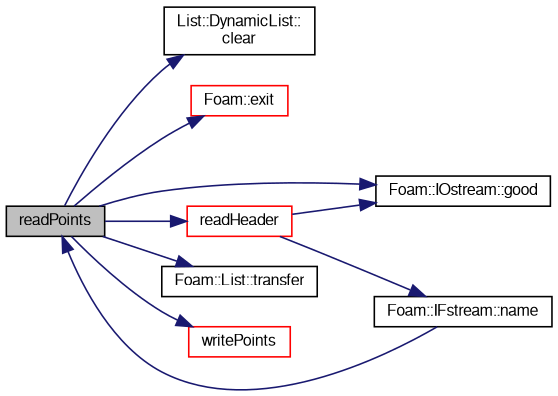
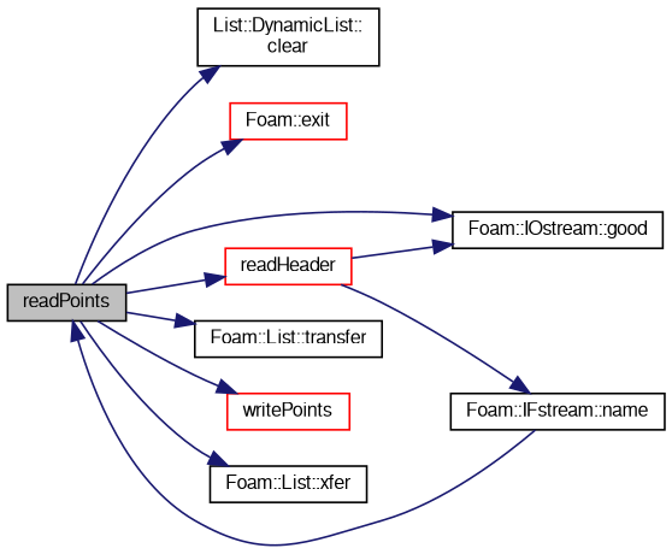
  digraph {
    rankdir=LR
    node [color=black fontname=FreeSans fontsize=10 shape=record]
    edge [color=midnightblue fontname=FreeSans fontsize=10 labelfontname=FreeSans labelfontsize=10 style=solid]
    n1 [fillcolor=grey75 fontcolor=black height=0.2 label=readPoints style=filled width=0.4]
    n2 [height=0.2 label="List::DynamicList::\lclear" width=0.4]
    n3 [color=red height=0.2 label="Foam::exit" width=0.4]
    n4 [height=0.2 label="Foam::IOstream::good" width=0.4]
    n5 [color=red height=0.2 label=readHeader width=0.4]
    n6 [height=0.2 label="Foam::List::transfer" width=0.4]
    n7 [color=red height=0.2 label=writePoints width=0.4]
+   n8 [height=0.2 label="Foam::List::xfer" width=0.4]
    n9 [height=0.2 label="Foam::IFstream::name" width=0.4]
    n1 -> n2
    n1 -> n3
    n1 -> n4
    n1 -> n5
    n1 -> n6
    n1 -> n7
+   n1 -> n8
    n5 -> n4
    n5 -> n9
    n9 -> n1
  }
